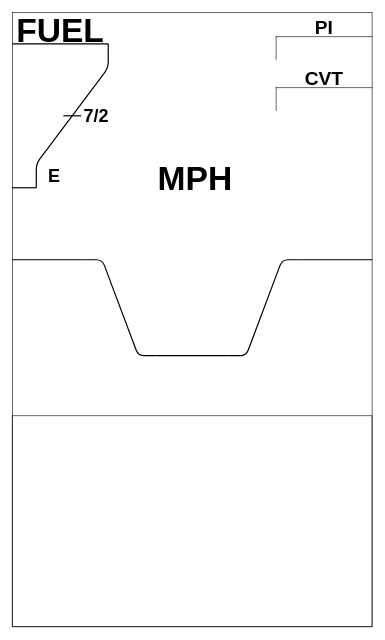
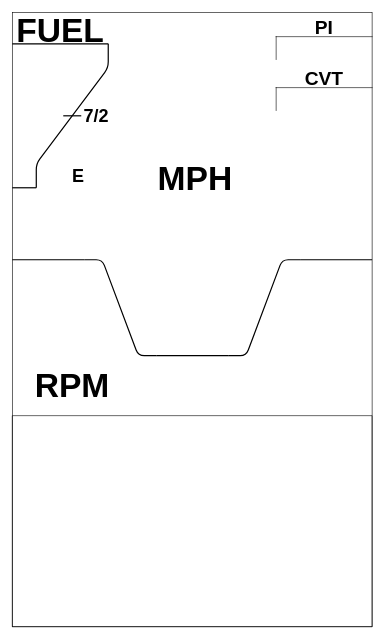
  <mxCell id="0" />
  <mxCell id="1" parent="0" />
  <mxCell id="2" value="" style="group" parent="1" vertex="1" connectable="0"><mxGeometry width="600" height="1024" as="geometry" x="20" y="20" /></mxCell>
  <mxCell id="3" value="" style="rounded=0;whiteSpace=wrap;html=1;fillColor=none;arcSize=9;container=0;movable=1;resizable=1;rotatable=1;deletable=1;editable=1;locked=0;connectable=1;direction=south;" parent="2" vertex="1"><mxGeometry width="600" height="1024" as="geometry" /></mxCell>
  <mxCell id="4" value="" style="group;strokeColor=none;rounded=0;shadow=0;strokeWidth=1;" parent="2" vertex="1" connectable="0"><mxGeometry y="352" width="200" height="140" as="geometry" /></mxCell>
  <mxCell id="5" value="" style="edgeStyle=entityRelationEdgeStyle;rounded=1;orthogonalLoop=1;jettySize=auto;html=1;exitX=1;exitY=1;exitDx=0;exitDy=0;exitPerimeter=0;endArrow=none;startFill=0;snapToPoint=1;strokeWidth=2;" parent="4" source="6" edge="1"><mxGeometry relative="1" as="geometry"><mxPoint x="240" y="220" as="targetPoint" /></mxGeometry></mxCell>
  <mxCell id="6" value="" style="verticalLabelPosition=bottom;verticalAlign=top;html=1;shape=mxgraph.basic.rect;fillColor2=none;strokeWidth=2;size=2;indent=5;top=0;right=0;bottom=1;left=0;absoluteCornerSize=1;fillOpacity=0;rounded=1;snapToPoint=1;gradientColor=none;" parent="4" vertex="1"><mxGeometry width="120" height="60" as="geometry" /></mxCell>
  <mxCell id="7" value="" style="group" parent="2" vertex="1" connectable="0"><mxGeometry x="400" y="352" width="200" height="140" as="geometry" /></mxCell>
  <mxCell id="8" value="" style="verticalLabelPosition=bottom;verticalAlign=top;html=1;shape=mxgraph.basic.rect;fillColor2=none;strokeWidth=2;size=2;indent=5;top=0;right=0;bottom=1;left=0;absoluteCornerSize=1;fillOpacity=0;rounded=1;snapToPoint=1;gradientColor=none;" parent="7" vertex="1"><mxGeometry x="80" width="120" height="60" as="geometry" /></mxCell>
  <mxCell id="9" value="" style="edgeStyle=entityRelationEdgeStyle;rounded=1;orthogonalLoop=1;jettySize=auto;html=1;endArrow=none;startFill=0;snapToPoint=1;entryX=0;entryY=1;entryDx=0;entryDy=0;entryPerimeter=0;strokeWidth=2;" parent="7" target="8" edge="1"><mxGeometry relative="1" as="geometry"><mxPoint x="70" y="60" as="targetPoint" /><mxPoint x="-40" y="220" as="sourcePoint" /></mxGeometry></mxCell>
  <mxCell id="10" value="" style="endArrow=none;html=1;rounded=0;snapToPoint=1;strokeWidth=2;endSize=6;targetPerimeterSpacing=0;jumpStyle=none;jumpSize=13;curved=0;" parent="2" edge="1"><mxGeometry width="50" height="50" relative="1" as="geometry"><mxPoint x="240" y="572" as="sourcePoint" /><mxPoint x="360" y="572" as="targetPoint" /></mxGeometry></mxCell>
+ <mxCell id="11" value="&lt;span&gt;&lt;font&gt;RPM&lt;/font&gt;&lt;/span&gt;" style="text;html=1;align=center;verticalAlign=middle;whiteSpace=wrap;rounded=0;fontStyle=1;fontSize=56;" parent="2" vertex="1"><mxGeometry y="572" width="200" height="100" as="geometry" /></mxCell>
  <mxCell id="12" value="&lt;font&gt;MPH&lt;/font&gt;" style="text;html=1;align=center;verticalAlign=middle;whiteSpace=wrap;rounded=0;fillColor=none;strokeColor=none;glass=0;labelBackgroundColor=none;labelBorderColor=none;textShadow=0;fontStyle=1;fontSize=56;" parent="2" vertex="1"><mxGeometry x="205" y="227" width="200" height="100" as="geometry" /></mxCell>
  <mxCell id="13" value="FUEL" style="text;html=1;align=center;verticalAlign=middle;whiteSpace=wrap;rounded=0;fillColor=none;strokeColor=none;glass=0;labelBackgroundColor=none;labelBorderColor=none;textShadow=0;fontStyle=1;fontSize=56;" parent="2" vertex="1"><mxGeometry width="160" height="60" as="geometry" /></mxCell>
  <mxCell id="14" value="" style="endArrow=none;html=1;rounded=0;strokeWidth=2;curved=1;" parent="2" edge="1"><mxGeometry width="50" height="50" relative="1" as="geometry"><mxPoint x="85" y="172" as="sourcePoint" /><mxPoint x="115" y="172" as="targetPoint" /></mxGeometry></mxCell>
  <mxCell id="15" value="7/2" style="text;html=1;align=center;verticalAlign=middle;whiteSpace=wrap;rounded=0;fillColor=none;strokeColor=none;glass=0;labelBackgroundColor=none;labelBorderColor=none;textShadow=0;fontStyle=1;fontSize=30;" parent="2" vertex="1"><mxGeometry x="110" y="152" width="60" height="40" as="geometry" /></mxCell>
- <mxCell id="16" value="E" style="text;html=1;align=center;verticalAlign=middle;whiteSpace=wrap;rounded=0;fillColor=none;strokeColor=none;glass=0;labelBackgroundColor=none;labelBorderColor=none;textShadow=0;fontStyle=1;fontSize=30;" parent="2" vertex="1"><mxGeometry x="40" y="252" width="60" height="40" as="geometry" /></mxCell>
+ <mxCell id="16" value="E" style="text;html=1;align=center;verticalAlign=middle;whiteSpace=wrap;rounded=0;fillColor=none;strokeColor=none;glass=0;labelBackgroundColor=none;labelBorderColor=none;textShadow=0;fontStyle=1;fontSize=30;" parent="2" vertex="1"><mxGeometry x="80" y="252" width="60" height="40" as="geometry" /></mxCell>
  <mxCell id="17" value="" style="verticalLabelPosition=bottom;verticalAlign=top;html=1;shape=mxgraph.basic.rect;fillColor2=none;strokeWidth=1;size=20;indent=5;fillColor=none;" parent="2" vertex="1"><mxGeometry y="672" width="600" height="352" as="geometry" /></mxCell>
  <mxCell id="18" value="PI" style="text;html=1;align=center;verticalAlign=middle;whiteSpace=wrap;rounded=0;fillColor=none;strokeColor=none;glass=0;labelBackgroundColor=none;labelBorderColor=none;textShadow=0;fontStyle=1;fontSize=32;" parent="2" vertex="1"><mxGeometry x="440" width="160" height="50" as="geometry" /></mxCell>
  <mxCell id="19" value="CVT" style="text;html=1;align=center;verticalAlign=middle;whiteSpace=wrap;rounded=0;fillColor=none;strokeColor=none;glass=0;labelBackgroundColor=none;labelBorderColor=none;textShadow=0;fontStyle=1;fontSize=32;" parent="2" vertex="1"><mxGeometry x="440" y="80" width="160" height="60" as="geometry" /></mxCell>
  <mxCell id="20" value="" style="shape=partialRectangle;whiteSpace=wrap;html=1;bottom=0;right=0;fillColor=none;flipH=0;flipV=0;" parent="2" vertex="1"><mxGeometry x="440" y="40" width="160" height="38" as="geometry" /></mxCell>
  <mxCell id="21" value="" style="shape=partialRectangle;whiteSpace=wrap;html=1;bottom=0;right=0;fillColor=none;flipH=0;flipV=0;" parent="2" vertex="1"><mxGeometry x="440" y="125" width="160" height="38" as="geometry" /></mxCell>
  <mxCell id="22" value="" style="group" parent="2" vertex="1" connectable="0"><mxGeometry y="52" width="160" height="300" as="geometry" /></mxCell>
  <mxCell id="23" value="" style="verticalLabelPosition=bottom;verticalAlign=top;html=1;shape=mxgraph.basic.rect;fillColor2=none;strokeWidth=2;size=2;indent=5;top=1;right=0;bottom=0;left=0;absoluteCornerSize=1;fillOpacity=0;rounded=1;snapToPoint=1;gradientColor=none;" parent="22" vertex="1"><mxGeometry width="160" height="60" as="geometry" /></mxCell>
  <mxCell id="24" value="" style="verticalLabelPosition=bottom;verticalAlign=top;html=1;shape=mxgraph.basic.rect;fillColor2=none;strokeWidth=2;size=2;indent=5;top=1;right=0;bottom=0;left=0;absoluteCornerSize=1;fillOpacity=0;rounded=1;snapToPoint=1;gradientColor=none;" parent="22" vertex="1"><mxGeometry y="240" width="40" height="60" as="geometry" /></mxCell>
  <mxCell id="25" value="" style="endArrow=none;html=1;rounded=1;exitX=1;exitY=0;exitDx=0;exitDy=0;exitPerimeter=0;entryX=1;entryY=0;entryDx=0;entryDy=0;entryPerimeter=0;startFill=0;strokeWidth=2;" parent="22" source="24" target="23" edge="1"><mxGeometry width="50" height="50" relative="1" as="geometry"><mxPoint x="290" y="410" as="sourcePoint" /><mxPoint x="340" y="360" as="targetPoint" /><Array as="points"><mxPoint x="40" y="200" /><mxPoint x="160" y="40" /></Array></mxGeometry></mxCell>
